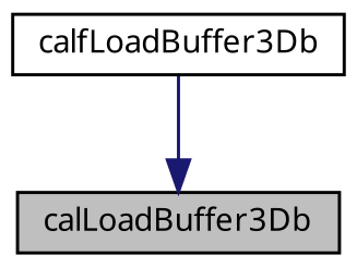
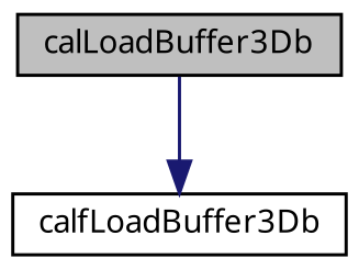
  digraph {
    rankdir=TB
    fontname="Noto Sans"
    node [color=black fontname="Noto Sans" fontsize=10 shape=record style=filled]
    n1 [fillcolor=grey75 fontcolor=black height=0.2 label=calLoadBuffer3Db width=0.4]
    n2 [fillcolor=white height=0.2 label=calfLoadBuffer3Db width=0.4]
-   n2 -> n1 [color=midnightblue fontname="Noto Sans" fontsize=10 labelfontname=Helvetica labelfontsize=10 style=solid]
+   n1 -> n2 [color=midnightblue fontname="Noto Sans" fontsize=10 labelfontname=Helvetica labelfontsize=10 style=solid]
  }
